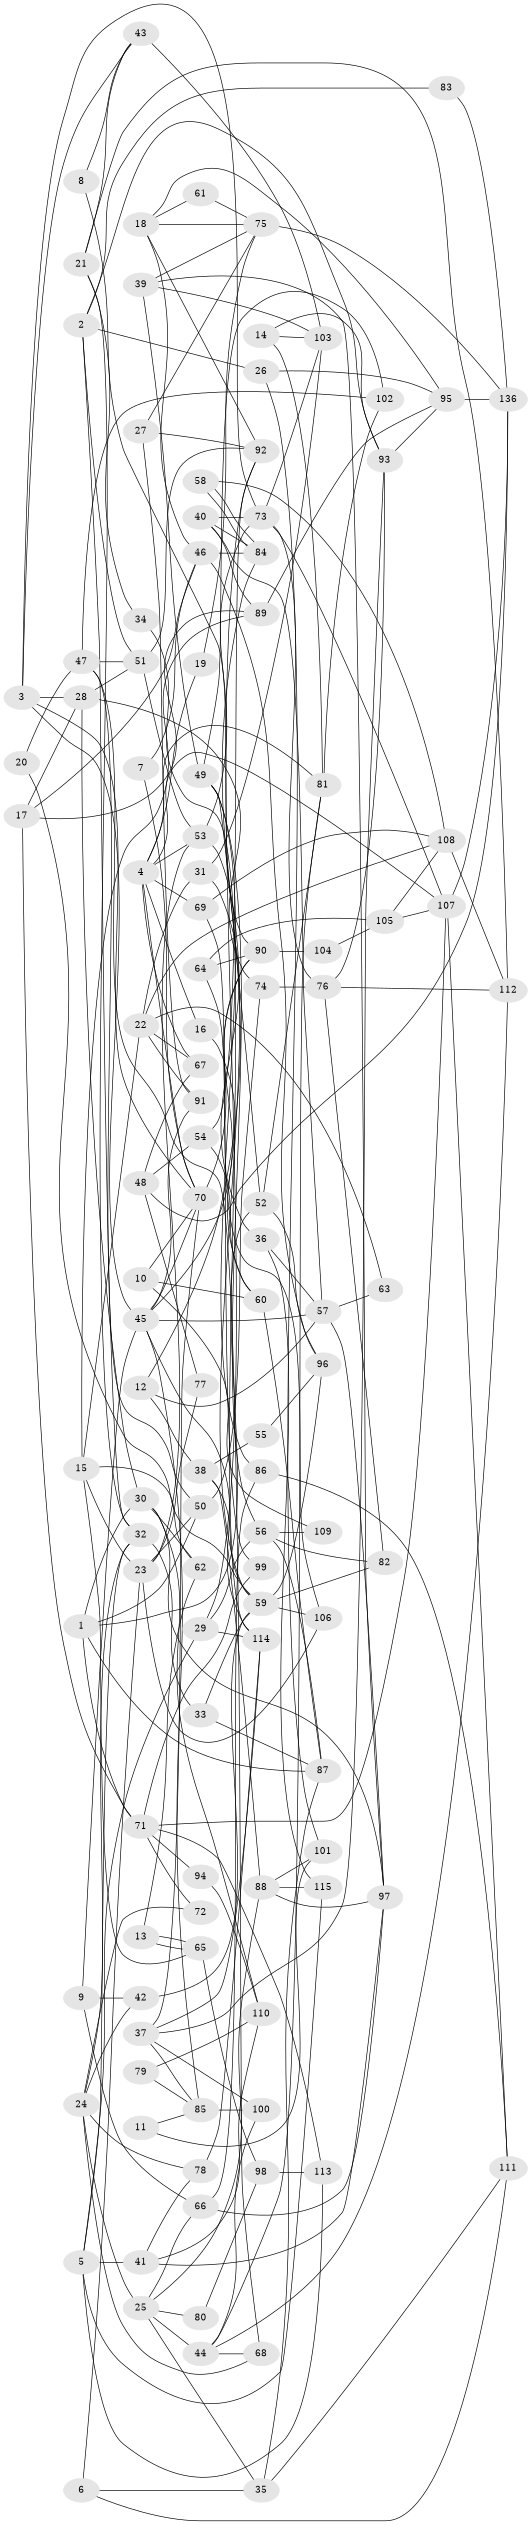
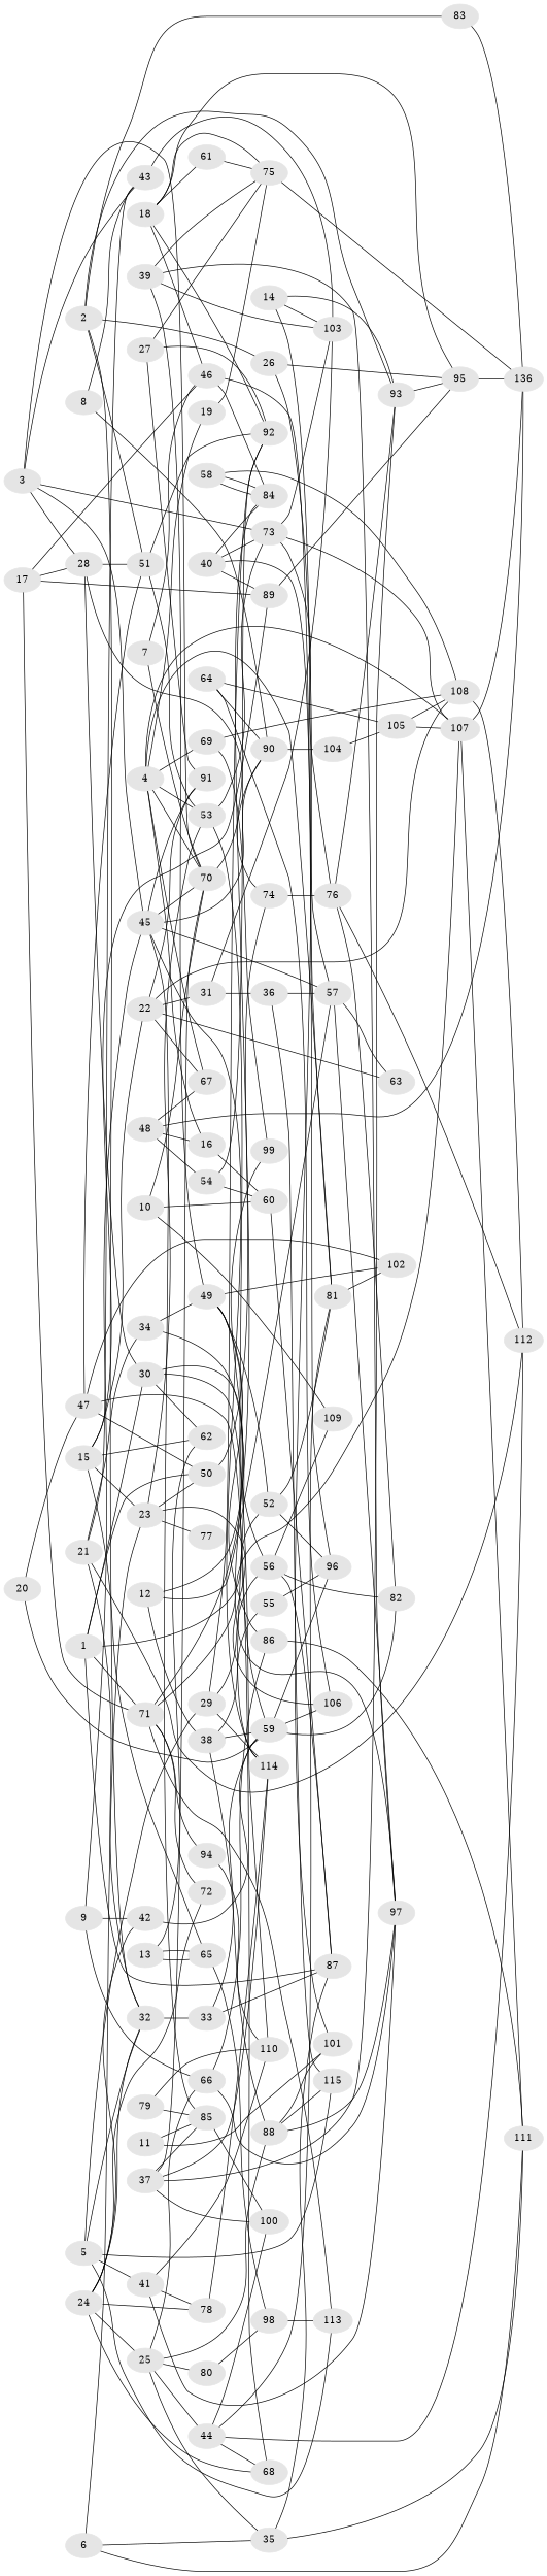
  graph {
    rankdir=LR
    node [color=gray90 style=filled]
    1
    30
    50
    52
    71
    87
    62
    97
    110
    74
    81
    96
    107
    113
    72
    99
    94
    2
    26
    32
    51
    83
    93
    101
    95
    33
    53
    92
    n29 [label=136]
    3
    28
    43
    45
    70
    73
    103
    90
    85
    57
    91
    114
    76
    4
    16
    19
    67
    69
    60
    75
    59
    108
    102
    111
    5
    29
    41
    115
    56
    78
    6
    23
    35
    77
    106
    7
    46
    84
    8
    104
    9
    42
    66
    86
    10
    109
    11
    100
    12
    38
    88
    55
    63
    13
    65
    98
    14
    15
    22
    89
    31
    17
    18
    61
    20
    47
    68
    82
    21
    34
    112
    49
    36
    24
    25
    44
    80
    27
    37
    39
    40
    48
    54
    58
    64
    105
    79
    1 -- 30
    1 -- 50
    1 -- 52
    1 -- 71
    1 -- 87
    30 -- 62
    30 -- 97
    30 -- 110
    50 -- 74
    52 -- 81
    52 -- 96
    71 -- 107
    71 -- 113
    71 -- 72
    71 -- 99
    71 -- 94
    74 -- 76
    81 -- 102
    107 -- n29
    107 -- 111
    94 -- 110
    2 -- 26
    2 -- 32
    2 -- 51
    2 -- 83
    2 -- 93
    26 -- 101
    26 -- 95
    32 -- 33
    51 -- 53
    51 -- 92
    83 -- n29
    93 -- 95
    95 -- n29
    33 -- 87
    33 -- 59
    53 -- 73
    53 -- 59
    3 -- 28
    3 -- 43
    3 -- 45
    3 -- 70
    3 -- 73
    28 -- 30
    28 -- 74
    28 -- 51
    43 -- 103
    45 -- 70
    45 -- 90
    45 -- 85
    45 -- 57
    45 -- 91
    45 -- 114
    70 -- 90
    73 -- 107
    73 -- 103
    73 -- 76
    90 -- 104
    85 -- 100
    57 -- 97
    57 -- 63
    76 -- 93
    76 -- 82
    76 -- 112
    4 -- 81
    4 -- 107
    4 -- 53
    4 -- 70
    4 -- 16
    4 -- 19
    4 -- 67
    4 -- 69
    16 -- 60
    19 -- 75
    69 -- 99
    69 -- 108
    60 -- 87
    75 -- n29
    59 -- 96
    59 -- 106
    59 -- 82
    108 -- 112
    5 -- 113
    5 -- 32
    5 -- 29
    5 -- 41
    5 -- 115
    29 -- 92
    29 -- 114
    29 -- 56
    41 -- 97
    41 -- 110
    41 -- 78
    56 -- 87
    56 -- 109
    56 -- 82
    78 -- 114
    6 -- 111
    6 -- 23
    6 -- 35
    23 -- 50
    23 -- 53
    23 -- 77
    23 -- 106
    35 -- 87
    35 -- 111
    7 -- 70
    7 -- 46
    46 -- 96
    46 -- 84
    8 -- 43
    8 -- 90
    104 -- 105
    9 -- 45
    9 -- 42
    9 -- 66
    42 -- 59
    66 -- 97
    66 -- 86
    86 -- 111
    10 -- 70
    10 -- 60
    10 -- 109
    11 -- 101
    11 -- 85
    12 -- 57
    12 -- 84
    12 -- 38
    38 -- 59
    38 -- 88
    38 -- 55
    88 -- 97
    88 -- 101
    88 -- 115
    55 -- 96
    13 -- 62
    13 -- 65
    13 -- 65
    65 -- 98
    98 -- 113
    14 -- 81
    14 -- 93
    14 -- 103
    15 -- 62
    15 -- 23
    15 -- 65
    15 -- 22
    15 -- 89
    22 -- 91
    22 -- 67
    22 -- 108
    22 -- 63
    22 -- 31
    89 -- 95
    31 -- 103
    31 -- 36
    17 -- 71
    17 -- 28
    17 -- 46
    17 -- 89
    18 -- 95
    18 -- 92
    18 -- 75
    18 -- 46
    18 -- 61
    61 -- 75
    20 -- 59
    20 -- 47
    47 -- 50
    47 -- 51
    47 -- 102
    47 -- 68
    21 -- 32
    21 -- 43
    21 -- 34
    21 -- 112
    34 -- 114
+   34 -- 49
    49 -- 52
    49 -- 102
    49 -- 56
    49 -- 86
    36 -- 57
    36 -- 115
    24 -- 72
    24 -- 32
    24 -- 78
    24 -- 42
    24 -- 68
    24 -- 25
    25 -- 35
    25 -- 66
    25 -- 88
    25 -- 44
    25 -- 80
    44 -- 81
    44 -- 100
    44 -- 68
    44 -- 112
    80 -- 98
    27 -- 92
    27 -- 91
    27 -- 75
    37 -- 93
    37 -- 70
    37 -- 85
    37 -- 114
    37 -- 100
    39 -- 97
    39 -- 103
    39 -- 75
    39 -- 49
    40 -- 73
    40 -- 57
    40 -- 84
    40 -- 89
    48 -- n29
    48 -- 67
-   48 -- 77
+   48 -- 16
    48 -- 54
    54 -- 92
    54 -- 60
    58 -- 108
    58 -- 84
    58 -- 84
    64 -- 90
    64 -- 106
    64 -- 105
    105 -- 107
    105 -- 108
    79 -- 110
    79 -- 85
  }
